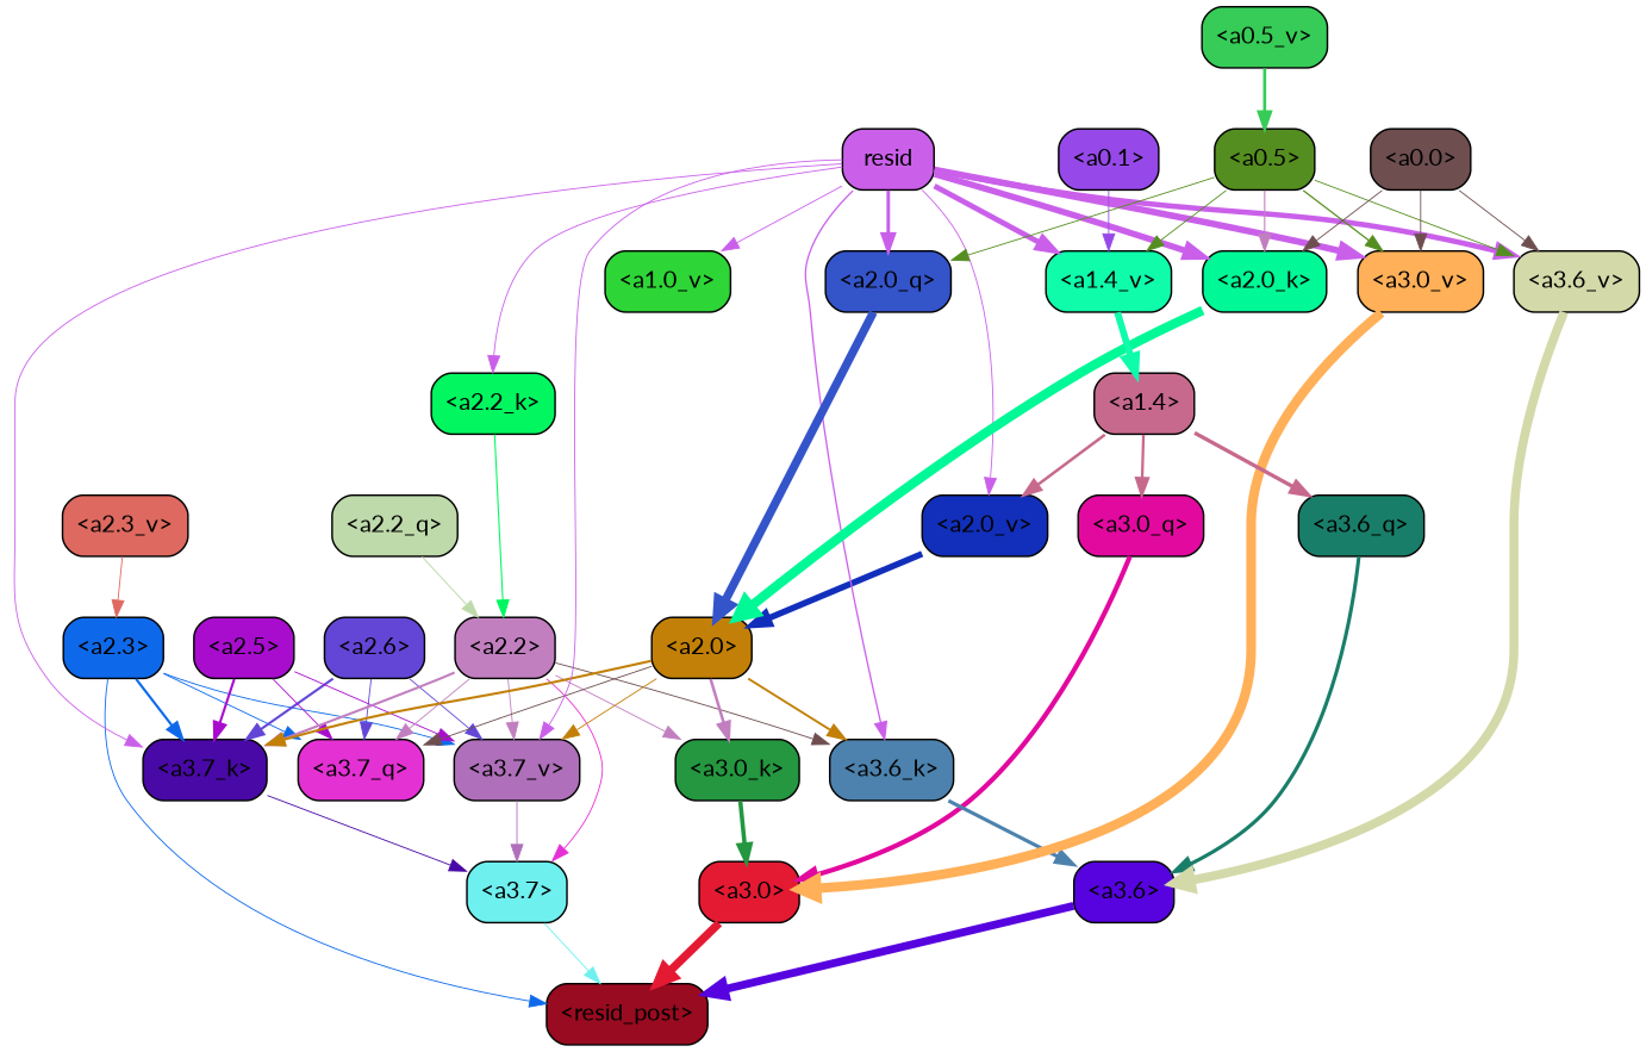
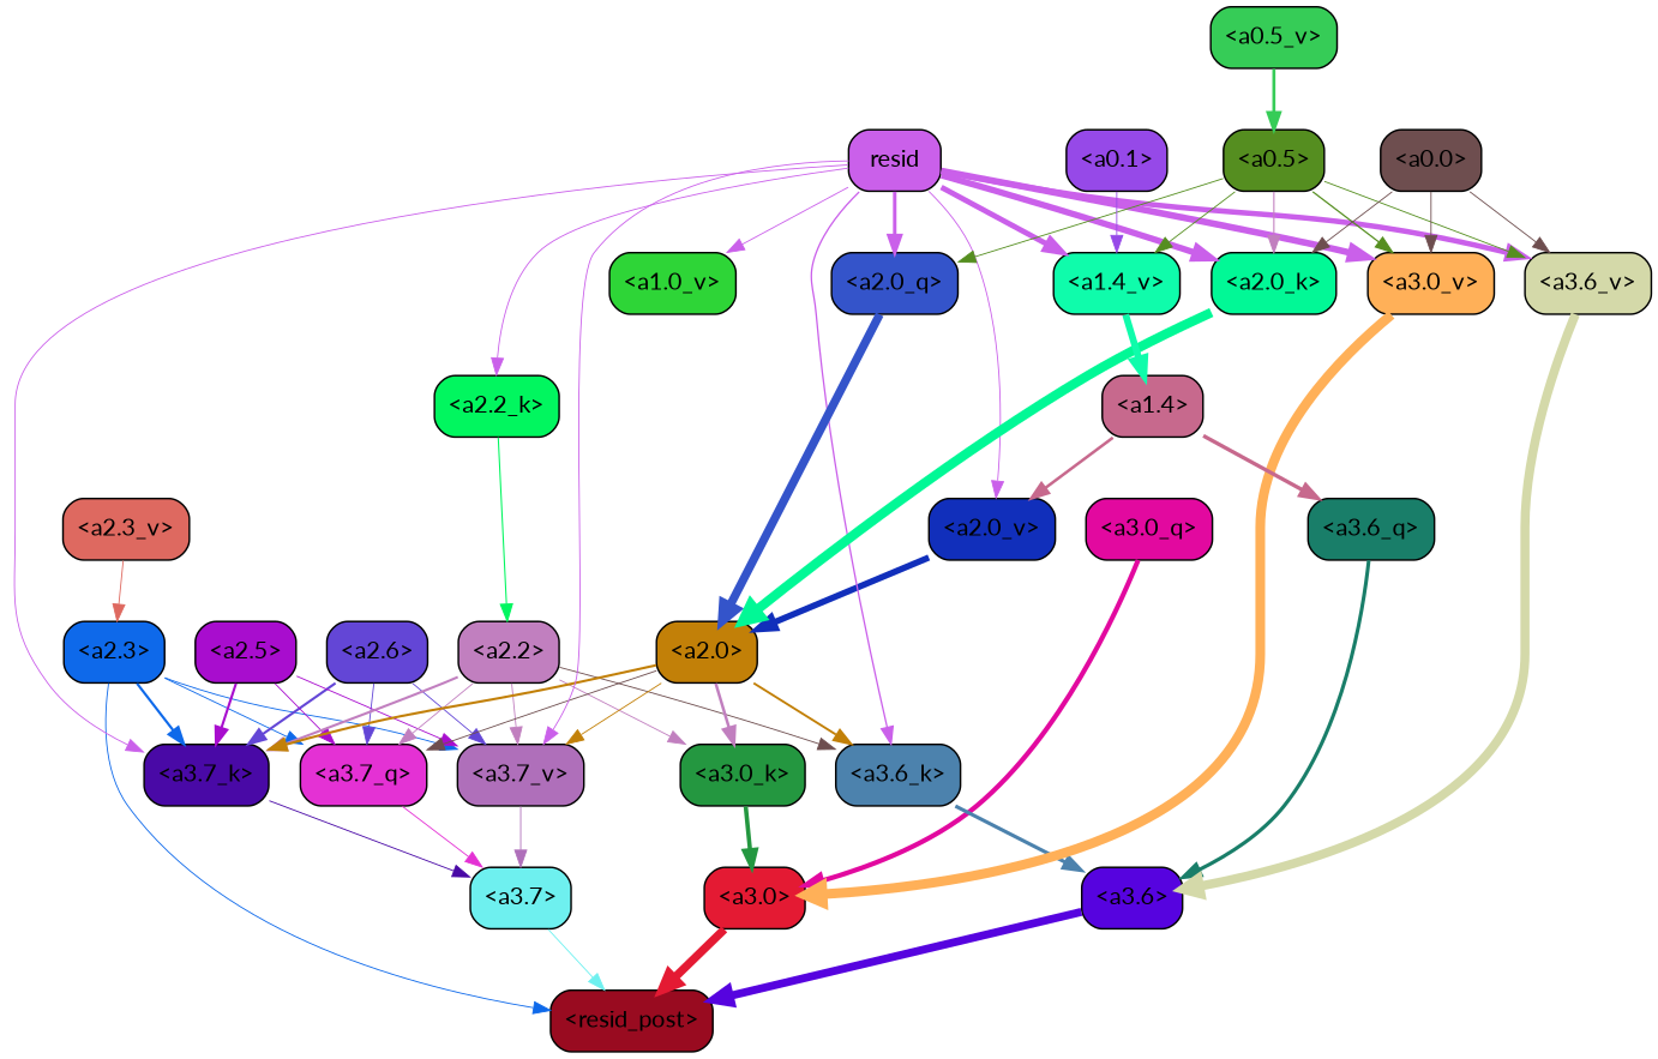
  strict digraph {
    fontname=Lato
    splines=true
    node [color=black fontname=Lato shape=box style="filled, rounded"]
    edge [color="#ca60ea" fontname=Lato penwidth=0.6]
    "<a3.7>" [fillcolor="#6ef0ef"]
    "<resid_post>" [fillcolor="#990b20"]
    "<a3.6>" [fillcolor="#5603df"]
    "<a3.0>" [fillcolor="#e41a33"]
    "<a2.3>" [fillcolor="#0e69ea"]
    "<a3.7_q>" [fillcolor="#e431d4"]
    "<a3.7_k>" [fillcolor="#4909a6"]
    "<a3.7_v>" [fillcolor="#af6fba"]
    "<a3.6_q>" [fillcolor="#197e69"]
    "<a3.0_q>" [fillcolor="#e2099f"]
    "<a3.6_k>" [fillcolor="#4c82ad"]
    "<a3.0_k>" [fillcolor="#249740"]
    "<a3.6_v>" [fillcolor="#d4d9a9"]
    "<a3.0_v>" [fillcolor="#ffb058"]
    "<a2.6>" [fillcolor="#6346d6"]
    "<a2.5>" [fillcolor="#a80dce"]
    "<a2.2>" [fillcolor="#c17fbf"]
    "<a2.0>" [fillcolor="#c28008"]
    "<a1.4>" [fillcolor="#c7698d"]
    "<a2.0_v>" [fillcolor="#112fbb"]
    n21 [fillcolor="#ca60ea" label=resid]
    "<a2.0_q>" [fillcolor="#3454ca"]
    "<a2.2_k>" [fillcolor="#01f65f"]
    "<a2.0_k>" [fillcolor="#01f896"]
    "<a1.4_v>" [fillcolor="#0ffcab"]
    "<a1.0_v>" [fillcolor="#2ed537"]
    "<a0.5>" [fillcolor="#558e20"]
    "<a0.0>" [fillcolor="#6e4e4f"]
-   "<a2.2_q>" [fillcolor="#bedaaa"]
    "<a2.3_v>" [fillcolor="#de6960"]
    "<a0.1>" [fillcolor="#9649e8"]
    "<a0.5_v>" [fillcolor="#36cc57"]
    "<a3.7>" -> "<resid_post>" [color="#6ef0ef"]
    "<a3.6>" -> "<resid_post>" [color="#5603df" penwidth=4.746312499046326]
    "<a3.0>" -> "<resid_post>" [color="#e41a33" penwidth=4.896343111991882]
    "<a2.3>" -> "<resid_post>" [color="#0e69ea"]
    "<a2.3>" -> "<a3.7_q>" [color="#0e69ea"]
    "<a2.3>" -> "<a3.7_k>" [color="#0e69ea" penwidth=1.467104621231556]
    "<a2.3>" -> "<a3.7_v>" [color="#0e69ea"]
-   "<a2.2>" -> "<a3.7>" [color="#e431d4"]
+   "<a3.7_q>" -> "<a3.7>" [color="#e431d4"]
    "<a3.7_k>" -> "<a3.7>" [color="#4909a6"]
    "<a3.7_v>" -> "<a3.7>" [color="#af6fba"]
    "<a3.6_q>" -> "<a3.6>" [color="#197e69" penwidth=2.160832464694977]
    "<a3.0_q>" -> "<a3.0>" [color="#e2099f" penwidth=2.870753765106201]
    "<a3.6_k>" -> "<a3.6>" [color="#4c82ad" penwidth=2.13908451795578]
    "<a3.0_k>" -> "<a3.0>" [color="#249740" penwidth=2.520303964614868]
    "<a3.6_v>" -> "<a3.6>" [color="#d4d9a9" penwidth=5.297133803367615]
    "<a3.0_v>" -> "<a3.0>" [color="#ffb058" penwidth=5.680712580680847]
    "<a2.6>" -> "<a3.7_q>" [color="#6346d6"]
    "<a2.6>" -> "<a3.7_k>" [color="#6346d6" penwidth=1.4453159049153328]
    "<a2.6>" -> "<a3.7_v>" [color="#6346d6"]
    "<a2.5>" -> "<a3.7_q>" [color="#a80dce"]
    "<a2.5>" -> "<a3.7_k>" [color="#a80dce" penwidth=1.4526091292500496]
    "<a2.5>" -> "<a3.7_v>" [color="#a80dce"]
    "<a2.2>" -> "<a3.7_q>" [color="#c17fbf"]
    "<a2.2>" -> "<a3.7_k>" [color="#c17fbf" penwidth=1.4310357049107552]
    "<a2.2>" -> "<a3.7_v>" [color="#c17fbf"]
    "<a2.2>" -> "<a3.6_k>" [color="#6e4e4f"]
    "<a2.2>" -> "<a3.0_k>" [color="#c17fbf"]
    "<a2.0>" -> "<a3.7_q>" [color="#6e4e4f"]
    "<a2.0>" -> "<a3.7_k>" [color="#c28008" penwidth=1.4314699843525887]
    "<a2.0>" -> "<a3.7_v>" [color="#c28008"]
    "<a2.0>" -> "<a3.6_k>" [color="#c28008" penwidth=1.2950235605239868]
    "<a2.0>" -> "<a3.0_k>" [color="#c17fbf" penwidth=1.712992787361145]
    "<a1.4>" -> "<a3.6_q>" [color="#c7698d" penwidth=2.2719132900238037]
-   "<a1.4>" -> "<a3.0_q>" [color="#c7698d" penwidth=1.5932877659797668]
    "<a1.4>" -> "<a2.0_v>" [color="#c7698d" penwidth=1.7291951477527618]
    "<a2.0_v>" -> "<a2.0>" [color="#112fbb" penwidth=3.7102378383278847]
    n21 -> "<a3.7_k>"
    n21 -> "<a3.7_v>"
    n21 -> "<a3.6_k>" [penwidth=0.891706109046936]
    n21 -> "<a3.6_v>" [penwidth=3.1766927242279053]
    n21 -> "<a3.0_v>" [penwidth=3.9005755856633186]
    n21 -> "<a2.0_v>"
    n21 -> "<a2.0_q>" [penwidth=2.0615941286087036]
    n21 -> "<a2.2_k>"
    n21 -> "<a2.0_k>" [penwidth=3.732139825820923]
    n21 -> "<a1.4_v>" [penwidth=3.2134487628936768]
    n21 -> "<a1.0_v>"
    "<a2.0_q>" -> "<a2.0>" [color="#3454ca" penwidth=4.966194009408355]
    "<a2.2_k>" -> "<a2.2>" [color="#01f65f" penwidth=0.7399393804371357]
    "<a2.0_k>" -> "<a2.0>" [color="#01f896" penwidth=5.5817058570683]
    "<a1.4_v>" -> "<a1.4>" [color="#0ffcab" penwidth=4.028138041496277]
    "<a0.5>" -> "<a3.6_v>" [color="#558e20"]
    "<a0.5>" -> "<a3.0_v>" [color="#558e20" penwidth=0.8493617177009583]
    "<a0.5>" -> "<a2.0_q>" [color="#558e20"]
    "<a0.5>" -> "<a2.0_k>" [color="#c17fbf" penwidth=0.7637084722518921]
    "<a0.5>" -> "<a1.4_v>" [color="#558e20"]
    "<a0.0>" -> "<a3.6_v>" [color="#6e4e4f"]
    "<a0.0>" -> "<a3.0_v>" [color="#6e4e4f"]
    "<a0.0>" -> "<a2.0_k>" [color="#6e4e4f"]
-   "<a2.2_q>" -> "<a2.2>" [color="#bedaaa" penwidth=0.6677633281797171]
    "<a2.3_v>" -> "<a2.3>" [color="#de6960"]
    "<a0.1>" -> "<a1.4_v>" [color="#9649e8"]
    "<a0.5_v>" -> "<a0.5>" [color="#36cc57" penwidth=1.8365508317947388]
  }
